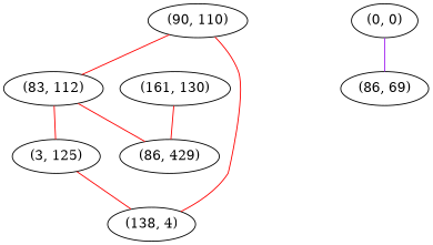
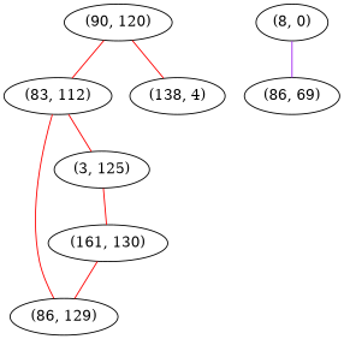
  graph {
    edge [color=red weight=1]
-   "(90, 120)" [label="(90, 110)"]
+   "(90, 120)"
    "(83, 112)"
    n3 [label="(138, 4)"]
-   "(86, 129)" [label="(86, 429)"]
+   "(86, 129)"
    "(3, 125)"
-   "(0, 0)"
+   "(0, 0)" [label="(8, 0)"]
    "(86, 69)"
    n8 [label="(161, 130)"]
    "(90, 120)" -- "(83, 112)"
    "(90, 120)" -- n3
    "(83, 112)" -- "(86, 129)"
    "(83, 112)" -- "(3, 125)"
-   "(3, 125)" -- n3
+   "(3, 125)" -- n8
    "(0, 0)" -- "(86, 69)" [color=purple weight=4]
    n8 -- "(86, 129)"
  }
